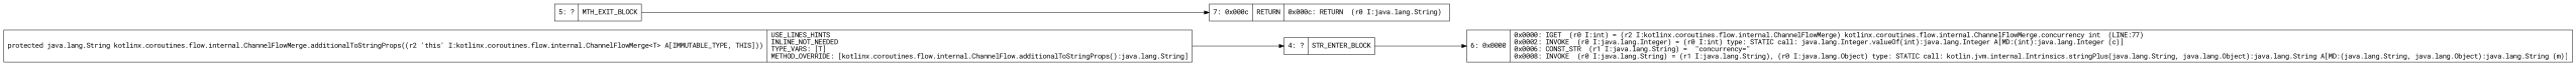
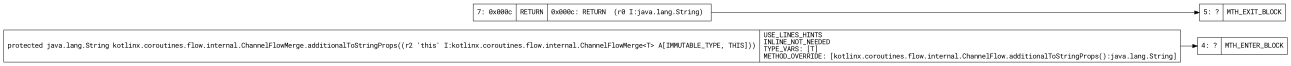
  digraph {
    fontname="Roboto Mono"
    rankdir=LR
    node [fontname="Roboto Mono" shape=record]
    edge [fontname="Roboto Mono"]
-   n1 [label="{4\:\ ?|STR_ENTER_BLOCK\l}"]
-   n2 [label="{6\:\ 0x0000|0x0000: IGET  (r0 I:int) = (r2 I:kotlinx.coroutines.flow.internal.ChannelFlowMerge) kotlinx.coroutines.flow.internal.ChannelFlowMerge.concurrency int  (LINE:77)\l0x0002: INVOKE  (r0 I:java.lang.Integer) = (r0 I:int) type: STATIC call: java.lang.Integer.valueOf(int):java.lang.Integer A[MD:(int):java.lang.Integer (c)]\l0x0006: CONST_STR  (r1 I:java.lang.String) =  \"concurrency=\" \l0x0008: INVOKE  (r0 I:java.lang.String) = (r1 I:java.lang.String), (r0 I:java.lang.Object) type: STATIC call: kotlin.jvm.internal.Intrinsics.stringPlus(java.lang.String, java.lang.Object):java.lang.String A[MD:(java.lang.String, java.lang.Object):java.lang.String (m)]\l}"]
+   n1 [label="{4\:\ ?|MTH_ENTER_BLOCK\l}"]
    n3 [label="{7\:\ 0x000c|RETURN\l|0x000c: RETURN  (r0 I:java.lang.String) \l}"]
    n4 [label="{5\:\ ?|MTH_EXIT_BLOCK\l}"]
    n5 [label="{protected java.lang.String kotlinx.coroutines.flow.internal.ChannelFlowMerge.additionalToStringProps((r2 'this' I:kotlinx.coroutines.flow.internal.ChannelFlowMerge\<T\> A[IMMUTABLE_TYPE, THIS]))  | USE_LINES_HINTS\lINLINE_NOT_NEEDED\lTYPE_VARS: [T]\lMETHOD_OVERRIDE: [kotlinx.coroutines.flow.internal.ChannelFlow.additionalToStringProps():java.lang.String]\l}"]
-   n1 -> n2
-   n4 -> n3
+   n3 -> n4
    n5 -> n1
  }
